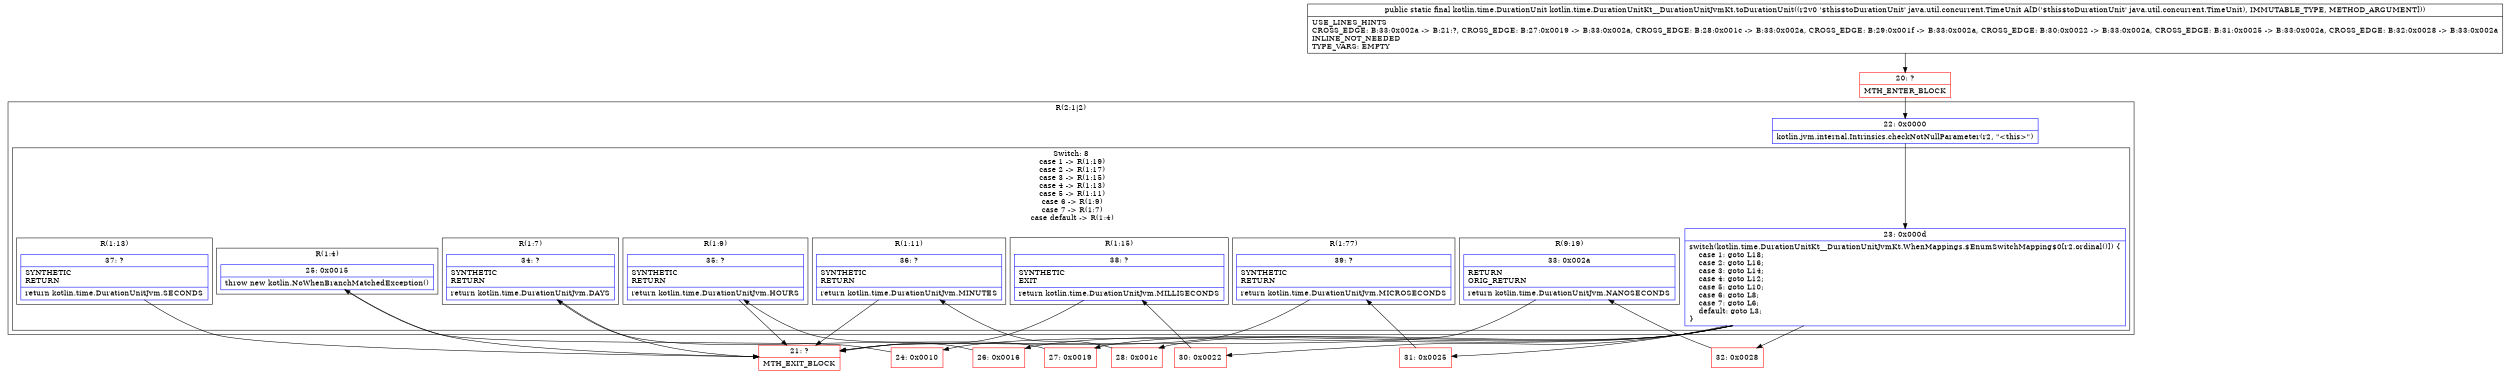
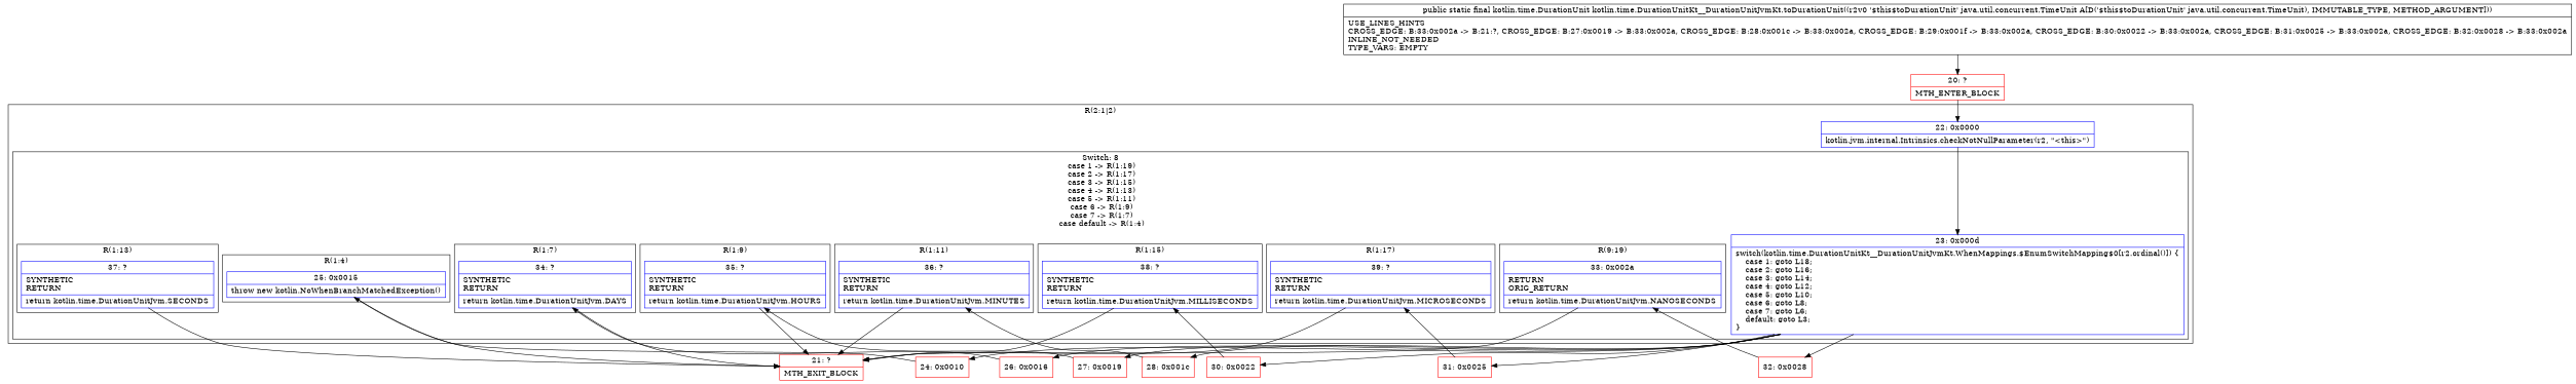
  digraph {
    node [color=blue shape=record]
    n1 [label="{33\:\ 0x002a|RETURN\lORIG_RETURN\l|return kotlin.time.DurationUnitJvm.NANOSECONDS\l}"]
    n2 [label="{39\:\ ?|SYNTHETIC\lRETURN\l|return kotlin.time.DurationUnitJvm.MICROSECONDS\l}"]
-   n3 [label="{38\:\ ?|SYNTHETIC\lEXIT\l|return kotlin.time.DurationUnitJvm.MILLISECONDS\l}"]
+   n3 [label="{38\:\ ?|SYNTHETIC\lRETURN\l|return kotlin.time.DurationUnitJvm.MILLISECONDS\l}"]
    n4 [label="{37\:\ ?|SYNTHETIC\lRETURN\l|return kotlin.time.DurationUnitJvm.SECONDS\l}"]
    n5 [label="{36\:\ ?|SYNTHETIC\lRETURN\l|return kotlin.time.DurationUnitJvm.MINUTES\l}"]
    n6 [label="{35\:\ ?|SYNTHETIC\lRETURN\l|return kotlin.time.DurationUnitJvm.HOURS\l}"]
    n7 [label="{34\:\ ?|SYNTHETIC\lRETURN\l|return kotlin.time.DurationUnitJvm.DAYS\l}"]
    n8 [label="{25\:\ 0x0015|throw new kotlin.NoWhenBranchMatchedException()\l}"]
    n9 [label="{23\:\ 0x000d|switch(kotlin.time.DurationUnitKt__DurationUnitJvmKt.WhenMappings.$EnumSwitchMapping$0[r2.ordinal()]) \{\l    case 1: goto L18;\l    case 2: goto L16;\l    case 3: goto L14;\l    case 4: goto L12;\l    case 5: goto L10;\l    case 6: goto L8;\l    case 7: goto L6;\l    default: goto L3;\l\}\l}"]
    n10 [label="{22\:\ 0x0000|kotlin.jvm.internal.Intrinsics.checkNotNullParameter(r2, \"\<this\>\")\l}"]
    n11 [color=red label="{21\:\ ?|MTH_EXIT_BLOCK\l}"]
    n12 [color=red label="{24\:\ 0x0010}"]
    n13 [color=red label="{26\:\ 0x0016}"]
    n14 [color=red label="{27\:\ 0x0019}"]
    n15 [color=red label="{28\:\ 0x001c}"]
    n16 [color=red label="{30\:\ 0x0022}"]
    n17 [color=red label="{31\:\ 0x0025}"]
    n18 [color=red label="{32\:\ 0x0028}"]
    n19 [color=red label="{20\:\ ?|MTH_ENTER_BLOCK\l}"]
    n20 [label="{public static final kotlin.time.DurationUnit kotlin.time.DurationUnitKt__DurationUnitJvmKt.toDurationUnit((r2v0 '$this$toDurationUnit' java.util.concurrent.TimeUnit A[D('$this$toDurationUnit' java.util.concurrent.TimeUnit), IMMUTABLE_TYPE, METHOD_ARGUMENT]))  | USE_LINES_HINTS\lCROSS_EDGE: B:33:0x002a \-\> B:21:?, CROSS_EDGE: B:27:0x0019 \-\> B:33:0x002a, CROSS_EDGE: B:28:0x001c \-\> B:33:0x002a, CROSS_EDGE: B:29:0x001f \-\> B:33:0x002a, CROSS_EDGE: B:30:0x0022 \-\> B:33:0x002a, CROSS_EDGE: B:31:0x0025 \-\> B:33:0x002a, CROSS_EDGE: B:32:0x0028 \-\> B:33:0x002a\lINLINE_NOT_NEEDED\lTYPE_VARS: EMPTY\l}" color=""]
    subgraph cluster_1 {
      label="R(2:1|2)"
      n10
      subgraph cluster_2 {
        label="Switch: 8\n case 1 -> R(1:19)\n case 2 -> R(1:17)\n case 3 -> R(1:15)\n case 4 -> R(1:13)\n case 5 -> R(1:11)\n case 6 -> R(1:9)\n case 7 -> R(1:7)\n case default -> R(1:4)"
        n9
        subgraph cluster_3 {
          label="R(9:19)"
          n1
        }
        subgraph cluster_4 {
-         label="R(1:77)"
+         label="R(1:17)"
          n2
        }
        subgraph cluster_5 {
          label="R(1:15)"
          n3
        }
        subgraph cluster_6 {
          label="R(1:13)"
          n4
        }
        subgraph cluster_7 {
          label="R(1:11)"
          n5
        }
        subgraph cluster_8 {
          label="R(1:9)"
          n6
        }
        subgraph cluster_9 {
          label="R(1:7)"
          n7
        }
        subgraph cluster_10 {
          label="R(1:4)"
          n8
        }
      }
    }
    n1 -> n11
    n2 -> n11
    n3 -> n11
    n4 -> n11
    n5 -> n11
    n6 -> n11
    n7 -> n11
    n8 -> n11
    n9 -> n12
    n9 -> n13
    n9 -> n14
    n9 -> n15
    n9 -> n16
    n9 -> n17
    n9 -> n18
    n10 -> n9
    n12 -> n8
    n13 -> n7
    n14 -> n6
    n15 -> n5
    n16 -> n3
    n17 -> n2
    n18 -> n1
    n19 -> n10
    n20 -> n19
  }
